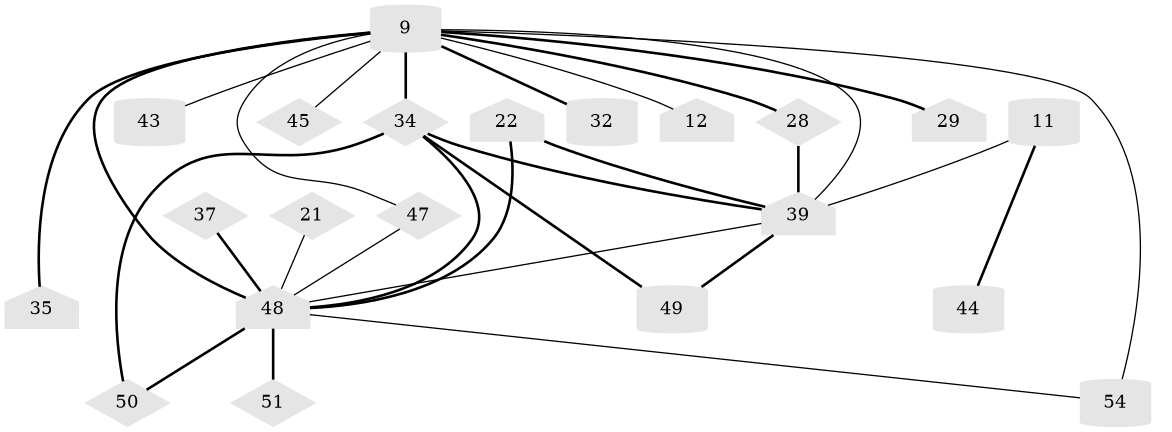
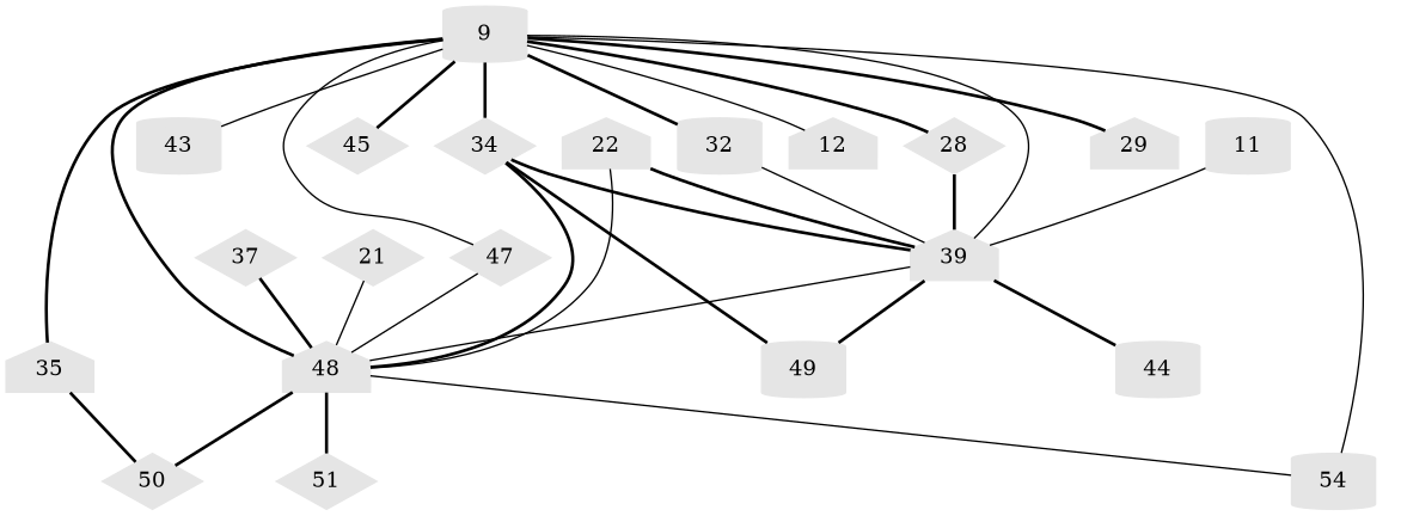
  graph {
    node [color=gray90 shape=diamond style=filled]
    edge [style=bold]
    9 [shape=cylinder super="+3+5"]
    12 [shape=house]
    28 [super="+23+18"]
    29 [shape=house]
    32 [shape=cylinder]
    34 [super="+13+10"]
    35 [shape=house]
    39 [shape=house super="+25+8+17"]
    43 [shape=cylinder]
    45
    47 [super="+24"]
    48 [shape=house super="+46+44+33"]
    54 [shape=cylinder super="+53"]
    49 [shape=cylinder]
    50
    n16 [label=44 shape=cylinder]
    51
    11 [shape=cylinder]
    21
    n20 [label=22 shape=house]
    37 [super="+36"]
    9 -- 12 [style=solid weight=2]
    9 -- 28 [weight=4]
    9 -- 29 [weight=2]
    9 -- 32
    9 -- 34 [weight=10]
    9 -- 35
    9 -- 39 [style=solid weight=10]
    9 -- 43 [style=solid weight=2]
-   9 -- 45 [style=solid weight=2]
+   9 -- 45 [weight=2]
    9 -- 47 [style=solid]
    9 -- 48 [weight=16]
    9 -- 54 [style=solid weight=4]
    28 -- 39
+   32 -- 39 [style=solid]
    34 -- 39 [weight=4]
    34 -- 48 [weight=6]
    34 -- 49
-   34 -- 50
+   35 -- 50
    39 -- 48 [style=solid weight=7]
    39 -- 49
-   11 -- n16 [weight=2]
+   39 -- n16 [weight=2]
    47 -- 48 [style=solid weight=2]
    48 -- 54 [style=solid]
    48 -- 50
    48 -- 51 [weight=2]
    11 -- 39 [style=solid weight=2]
    21 -- 48 [style=solid weight=2]
    n20 -- 39
-   n20 -- 48
+   n20 -- 48 [style=solid]
    37 -- 48 [weight=2]
  }
